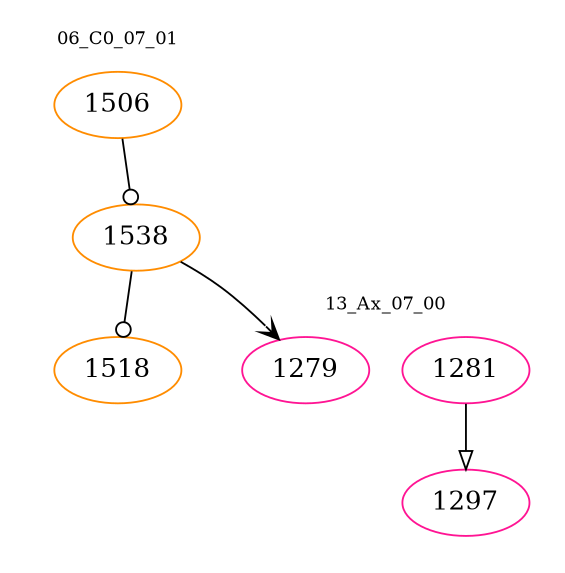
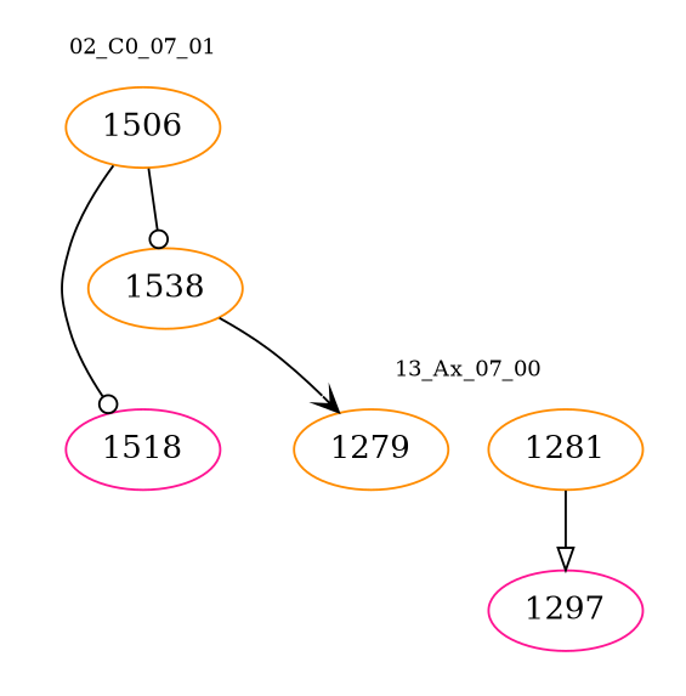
  digraph {
    node [color=deeppink]
    edge [arrowhead=odot color=black]
-   n1 [label=1281]
+   n1 [color=darkorange label=1281]
    n2 [label=1297]
-   n3 [label=1279]
+   n3 [color=darkorange label=1279]
    n4 [color=darkorange label=1506]
    n5 [color=darkorange label=1538]
-   n6 [color=darkorange label=1518]
+   n6 [label=1518]
    subgraph cluster_1 {
      color=white
      fontsize=10
      label="13_Ax_07_00"
      n1
      n2
      n3
    }
    subgraph cluster_2 {
      color=white
      fontsize=10
-     label="06_C0_07_01"
+     label="02_C0_07_01"
      n4
      n5
      n6
    }
    n1 -> n2 [arrowhead=onormal]
    n4 -> n5
    n5 -> n3 [arrowhead=vee]
-   n5 -> n6
+   n4 -> n6
  }
